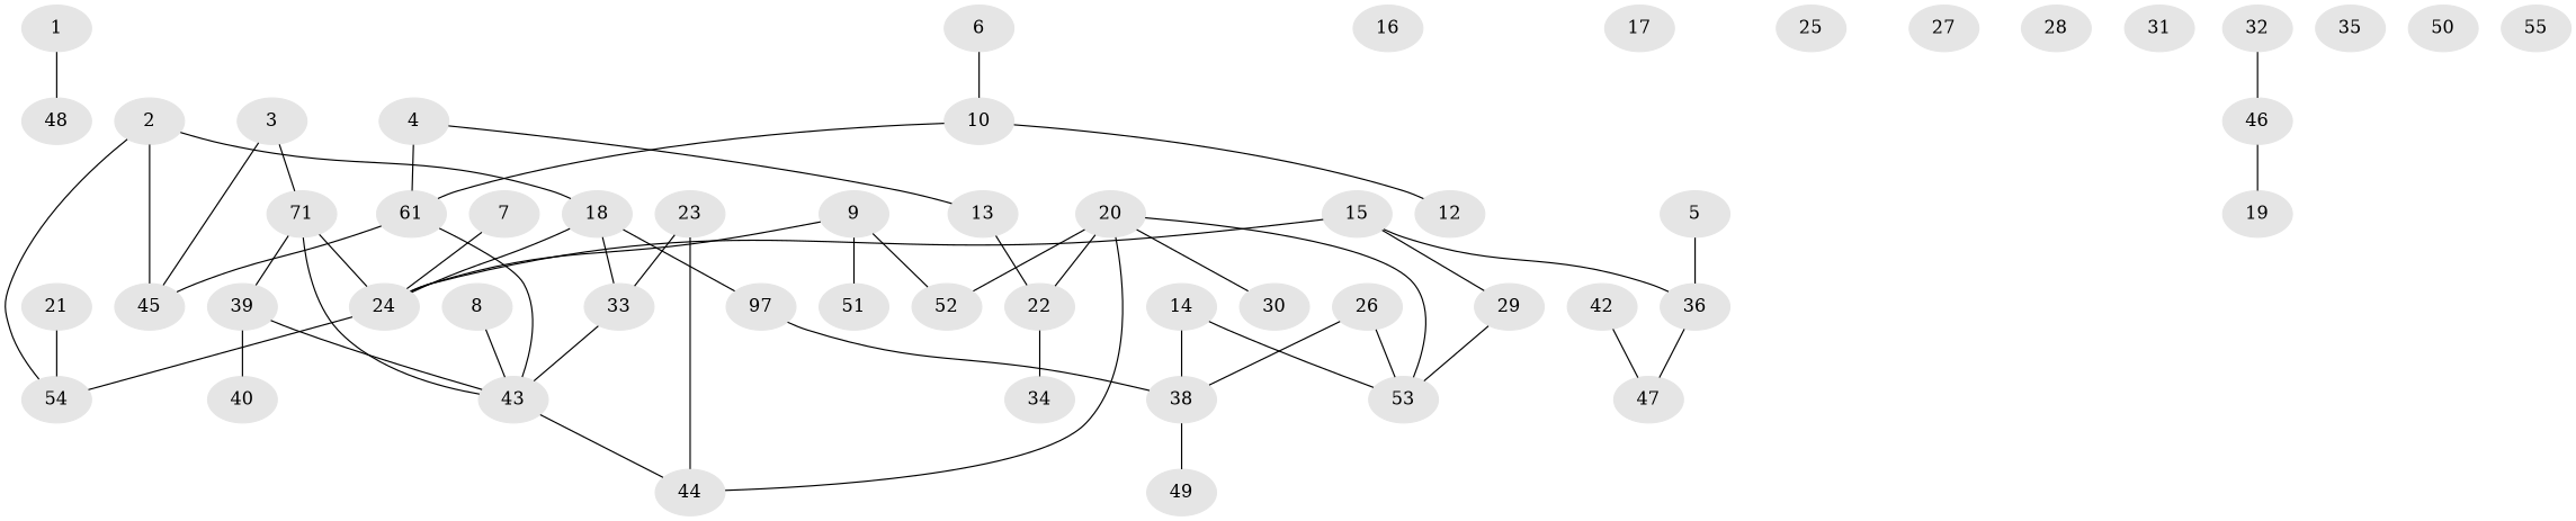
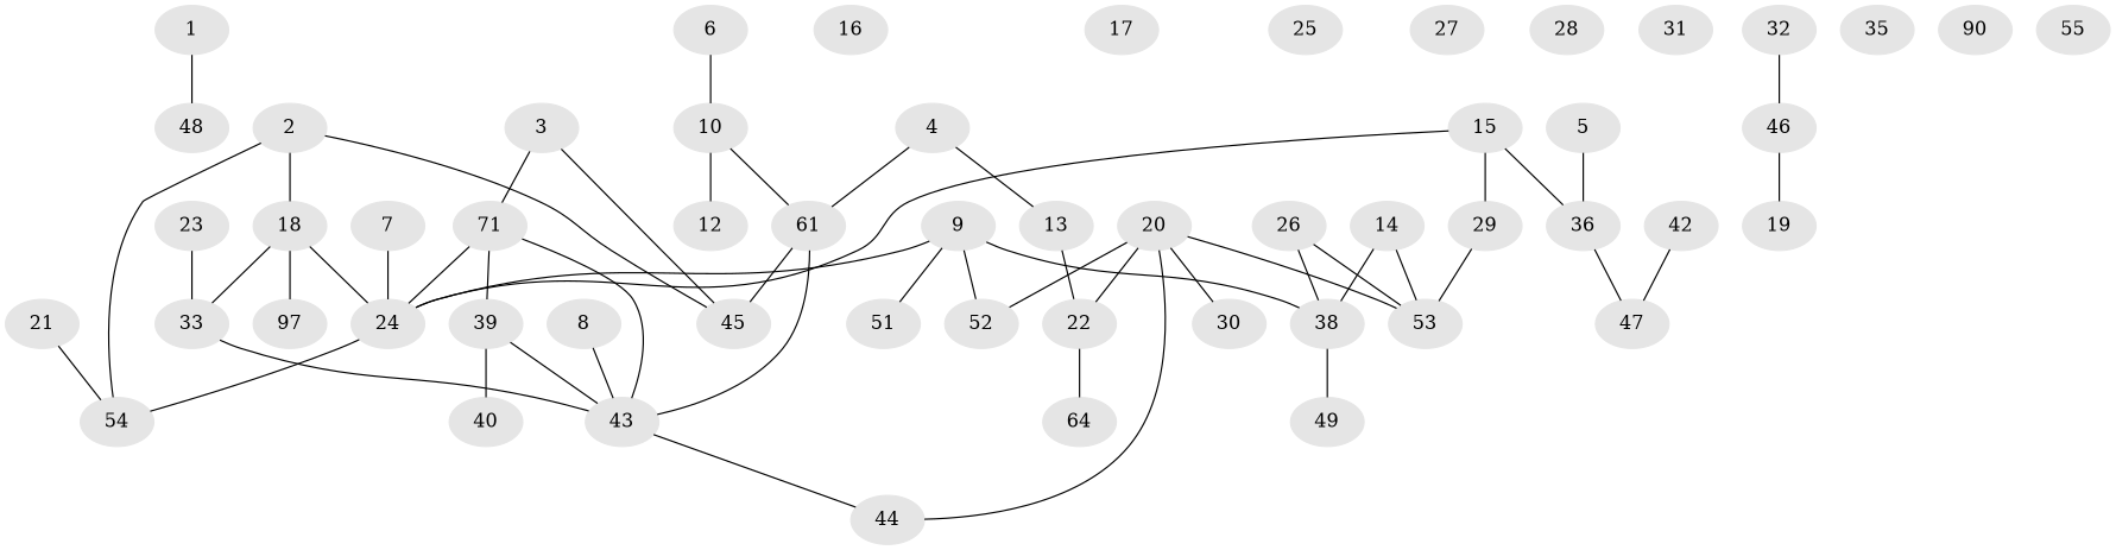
  graph {
    node [color=gray90 style=filled]
    1
    48
    2
    18
    45
    54
    24
    33
    n9 [label=97]
    3
    n11 [label=71]
    43
    39
    4
    13
    n16 [label=61]
    22
    5
    36
    47
    6
    10
    12
    7
    8
    44
    9
    51
    52
    40
-   34
+   34 [label=64]
    14
    38
    53
    49
    15
    29
    16
    17
    20
    30
    21
    23
    25
    26
    27
    28
    31
    32
    46
    19
    35
    42
-   50
+   50 [label=90]
    55
    1 -- 48
    2 -- 18
    2 -- 45
    2 -- 54
    18 -- 24
    18 -- 33
    18 -- n9
    24 -- 54
    33 -- 43
-   n9 -- 38
+   9 -- 38
    3 -- 45
    3 -- n11
    n11 -- 24
    n11 -- 43
    n11 -- 39
    43 -- 44
    39 -- 43
    39 -- 40
    4 -- 13
    4 -- n16
    13 -- 22
    n16 -- 45
    n16 -- 43
    22 -- 34
    5 -- 36
    36 -- 47
    6 -- 10
    10 -- n16
    10 -- 12
    7 -- 24
    8 -- 43
    9 -- 24
    9 -- 51
    9 -- 52
    14 -- 38
    14 -- 53
    38 -- 49
    15 -- 24
    15 -- 36
    15 -- 29
    29 -- 53
    20 -- 22
    20 -- 44
    20 -- 52
    20 -- 53
    20 -- 30
    21 -- 54
    23 -- 33
-   23 -- 44
    26 -- 38
    26 -- 53
    32 -- 46
    46 -- 19
    42 -- 47
  }
